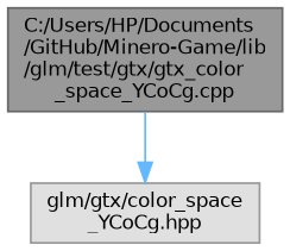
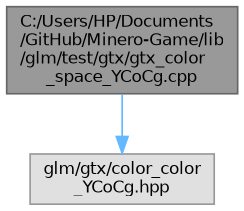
  digraph {
    node [fontname=Helvetica fontsize=10 shape=box style=filled]
    n1 [color=gray40 fillcolor=grey60 fontcolor=black height=0.2 label="C:/Users/HP/Documents\l/GitHub/Minero-Game/lib\l/glm/test/gtx/gtx_color\l_space_YCoCg.cpp" width=0.4]
-   n2 [color=grey60 fillcolor="#E0E0E0" height=0.2 label="glm/gtx/color_space\l_YCoCg.hpp" width=0.4]
+   n2 [color=grey60 fillcolor="#E0E0E0" height=0.2 label="glm/gtx/color_color\l_YCoCg.hpp" width=0.4]
    n1 -> n2 [color=steelblue1 fontname=Helvetica fontsize=10 labelfontname=Helvetica labelfontsize=10 style=solid]
  }
